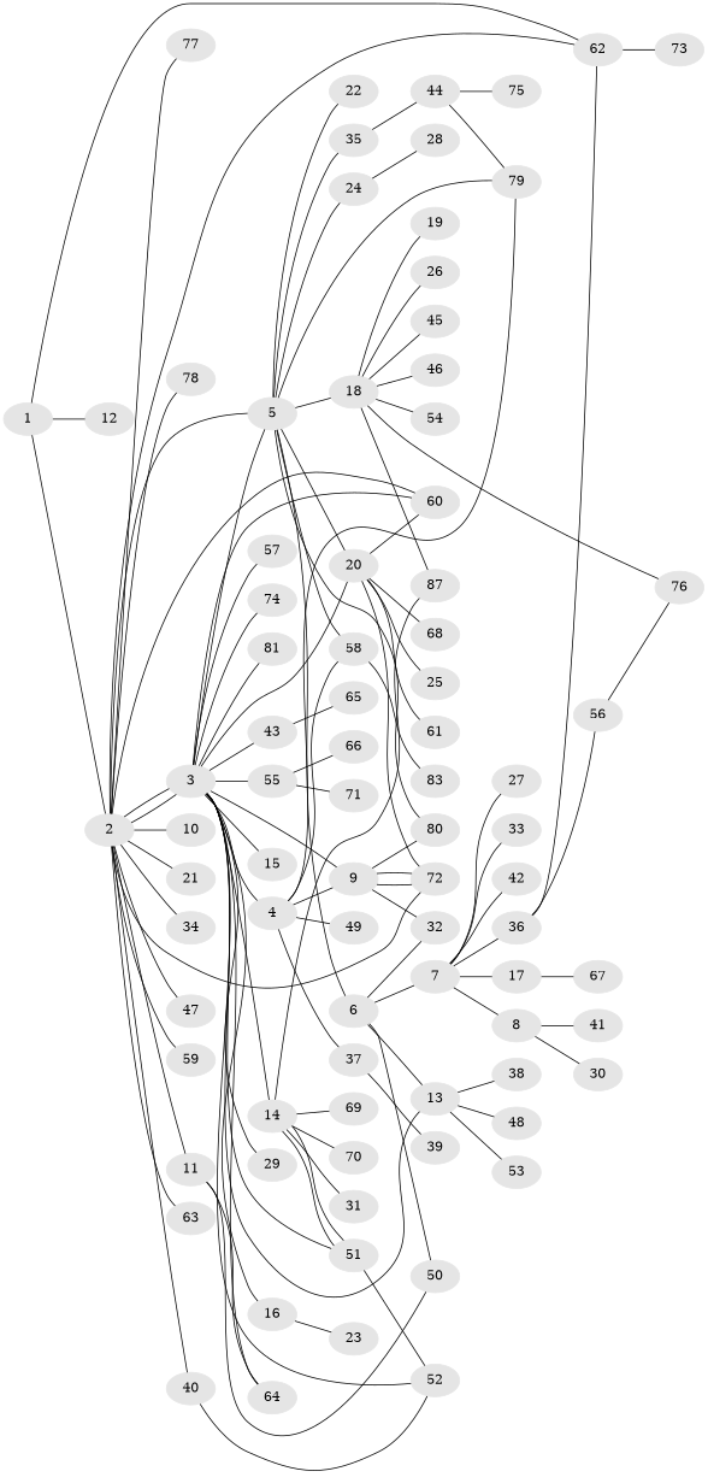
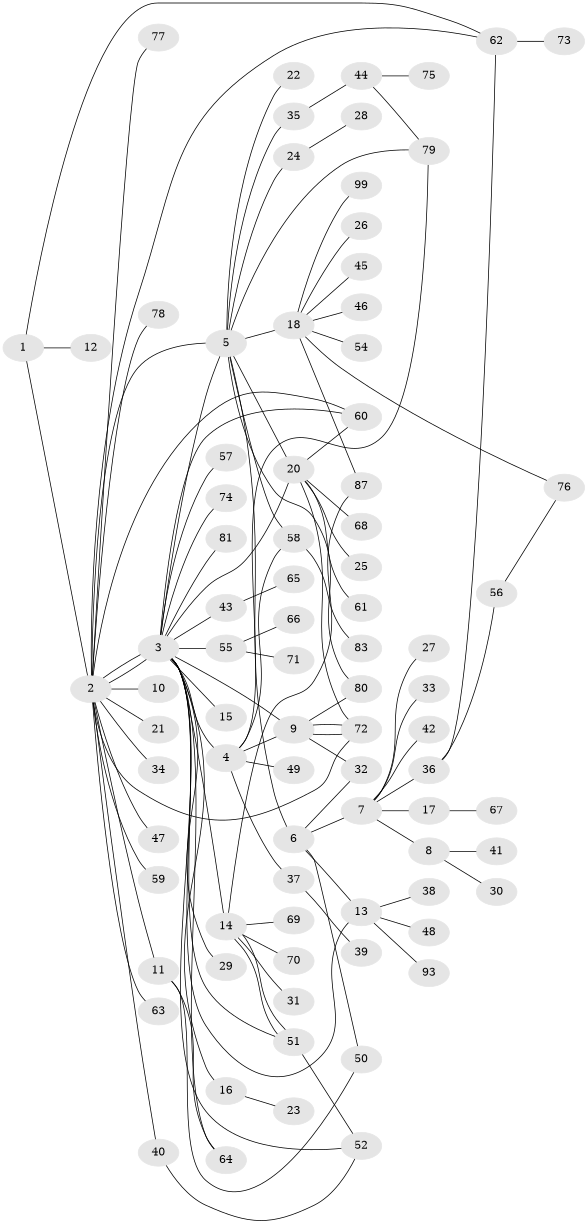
  graph {
    fontname="DejaVu Serif"
    rankdir=LR
    node [color=gray90 fontname="DejaVu Serif" style=filled]
    edge [fontname="DejaVu Serif"]
    1
    2
    12
    62
    3
    5
    10
    11
    21
    34
    40
    47
    59
    60
    63
    72
    77
    78
    73
    4
    9
    13
    14
    15
    16
    20
    29
    43
    51
    52
    55
    57
    64
    74
    81
    58
    79
    6
    18
    22
    24
    35
    80
    50
    37
    49
    32
    38
    48
-   53
+   53 [label=93]
    31
    69
    70
    n54 [label=87]
    23
    68
    25
    61
    65
    66
    71
    39
    83
    7
-   19
+   19 [label=99]
    26
    45
    46
    54
    76
    28
    44
    8
    17
    27
    33
    36
    42
    30
    41
    67
    56
    75
    1 -- 2
    1 -- 12
    1 -- 62
    2 -- 62
    2 -- 3
    2 -- 3
    2 -- 5
    2 -- 10
    2 -- 11
    2 -- 21
    2 -- 34
    2 -- 40
    2 -- 47
    2 -- 59
    2 -- 60
    2 -- 63
    2 -- 72
    2 -- 77
    2 -- 78
    62 -- 73
    3 -- 5
    3 -- 60
    3 -- 4
    3 -- 9
    3 -- 13
    3 -- 14
    3 -- 15
    3 -- 16
    3 -- 20
    3 -- 29
    3 -- 43
    3 -- 51
    3 -- 52
    3 -- 55
    3 -- 57
    3 -- 64
    3 -- 74
    3 -- 81
    5 -- 20
    5 -- 58
    5 -- 79
    5 -- 6
    5 -- 18
    5 -- 22
    5 -- 24
    5 -- 35
    5 -- 80
    11 -- 64
    11 -- 50
    40 -- 52
    4 -- 9
    4 -- 58
    4 -- 79
    4 -- 37
    4 -- 49
    9 -- 72
    9 -- 72
    9 -- 80
    9 -- 32
    13 -- 38
    13 -- 48
    13 -- 53
    14 -- 51
    14 -- 51
    14 -- 31
    14 -- 69
    14 -- 70
    14 -- n54
    16 -- 23
    20 -- 60
    20 -- 72
    20 -- 68
    20 -- 25
    20 -- 61
    43 -- 65
    51 -- 52
    55 -- 66
    55 -- 71
    58 -- 83
    6 -- 13
    6 -- 50
    6 -- 32
    6 -- 7
    18 -- n54
    18 -- 19
    18 -- 26
    18 -- 45
    18 -- 46
    18 -- 54
    18 -- 76
    24 -- 28
    35 -- 44
    37 -- 39
    7 -- 8
    7 -- 17
    7 -- 27
    7 -- 33
    7 -- 36
    7 -- 42
    44 -- 79
    44 -- 75
    8 -- 30
    8 -- 41
    17 -- 67
    36 -- 62
    36 -- 56
    56 -- 76
  }
